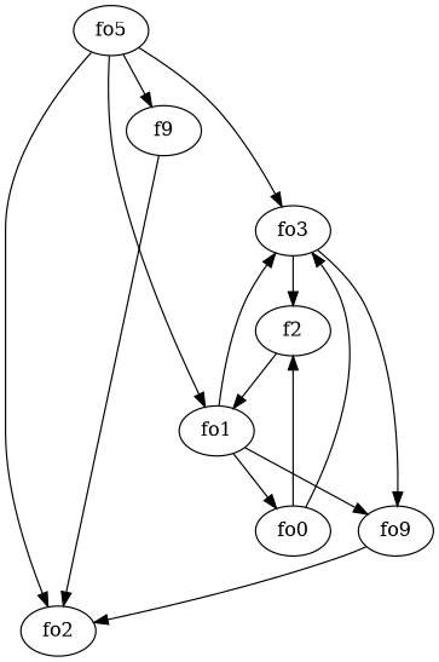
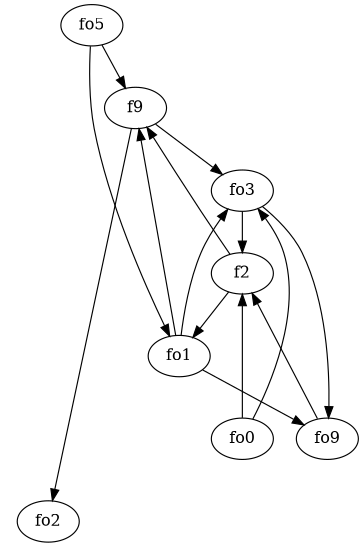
  strict digraph {
    edge [weight=2]
    n1 [label=f9]
    fo2
    fo3
    f2
    n5 [label=fo9]
    fo1
    n7 [label=fo0]
    fo5
    n1 -> fo2
-   fo5 -> fo3
+   n1 -> fo3
    fo3 -> f2
    fo3 -> n5
+   f2 -> n1
    f2 -> fo1
-   n5 -> fo2
-   fo1 -> n7
+   n5 -> f2
+   fo1 -> n1
    fo1 -> fo3
    fo1 -> n5
    n7 -> fo3
    n7 -> f2
    fo5 -> n1
-   fo5 -> fo2
    fo5 -> fo1
  }
